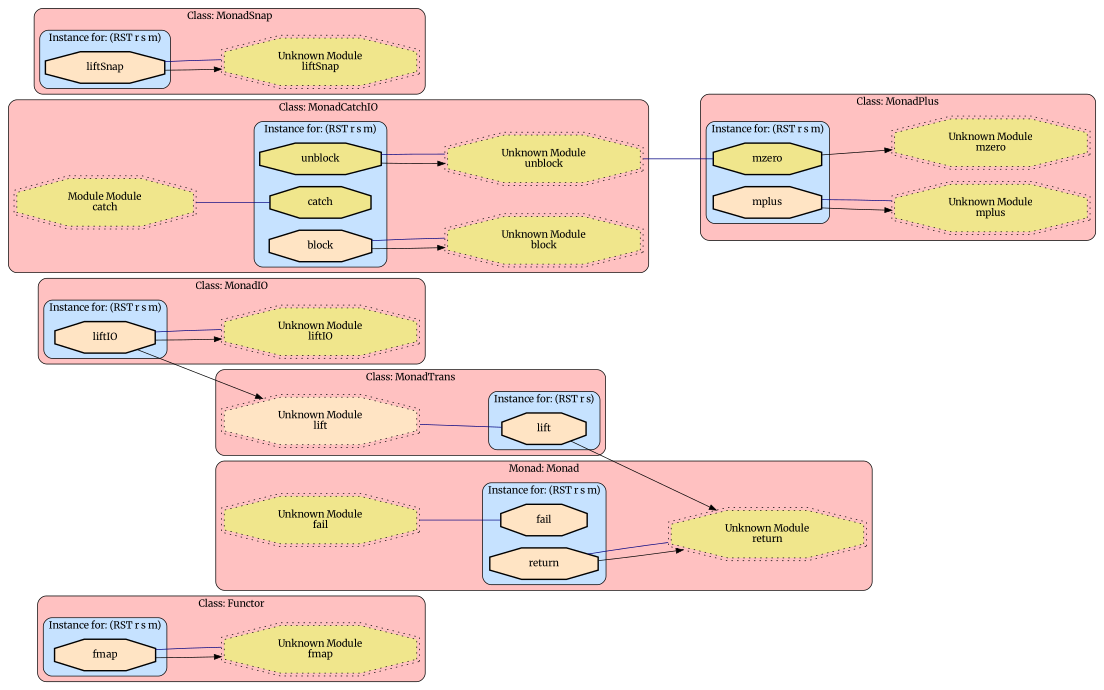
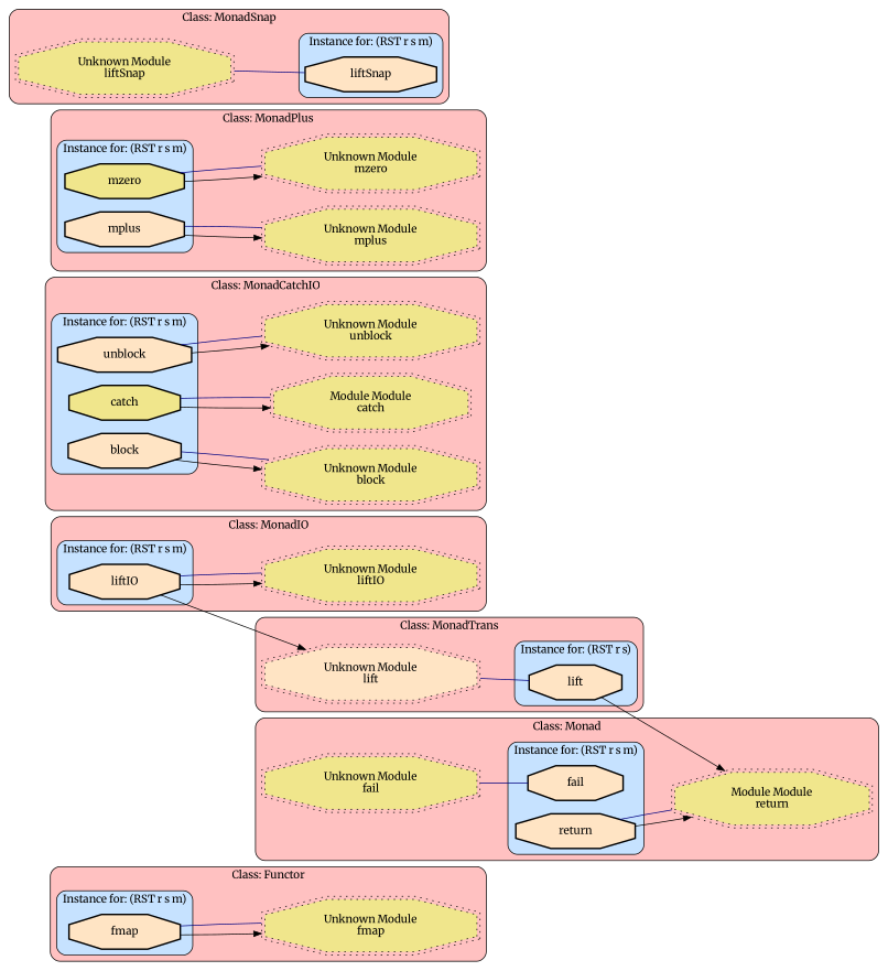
  digraph {
    fontname=Merriweather
    rankdir=LR
    node [fillcolor=khaki fontname=Merriweather margin="0.4,0.1" shape=octagon style="filled,bold"]
    edge [color=black fontname=Merriweather penwidth=1]
    n1 [fillcolor=bisque label=fmap]
    n2 [label="Unknown Module\nfmap" shape=doubleoctagon style="filled,dotted"]
    n3 [fillcolor=bisque label=fail]
    n4 [fillcolor=bisque label=return]
    n5 [label="Unknown Module\nfail" shape=doubleoctagon style="filled,dotted"]
-   n6 [label="Unknown Module\nreturn" shape=doubleoctagon style="filled,dotted"]
+   n6 [label="Module Module\nreturn" shape=doubleoctagon style="filled,dotted"]
    n7 [fillcolor=bisque label=block]
    n8 [label=catch]
-   n9 [label=unblock]
+   n9 [fillcolor=bisque label=unblock]
    n10 [label="Unknown Module\nblock" shape=doubleoctagon style="filled,dotted"]
    n11 [label="Module Module\ncatch" shape=doubleoctagon style="filled,dotted"]
    n12 [label="Unknown Module\nunblock" shape=doubleoctagon style="filled,dotted"]
    n13 [fillcolor=bisque label=liftIO]
    n14 [label="Unknown Module\nliftIO" shape=doubleoctagon style="filled,dotted"]
    n15 [fillcolor=bisque label=mplus]
    n16 [label=mzero]
    n17 [label="Unknown Module\nmplus" shape=doubleoctagon style="filled,dotted"]
    n18 [label="Unknown Module\nmzero" shape=doubleoctagon style="filled,dotted"]
    n19 [fillcolor=bisque label=liftSnap]
    n20 [label="Unknown Module\nliftSnap" shape=doubleoctagon style="filled,dotted"]
    n21 [fillcolor=bisque label=lift]
    n22 [fillcolor=bisque label="Unknown Module\nlift" shape=doubleoctagon style="filled,dotted"]
    subgraph cluster_1 {
      fillcolor=rosybrown1
      label="Class: Functor"
      style="filled,rounded"
      n2
      subgraph cluster_2 {
        fillcolor=slategray1
        label="Instance for: (RST r s m)"
        style="filled,rounded"
        n1
      }
    }
    subgraph cluster_3 {
      fillcolor=rosybrown1
-     label="Monad: Monad"
+     label="Class: Monad"
      style="filled,rounded"
      n5
      n6
      subgraph cluster_4 {
        fillcolor=slategray1
        label="Instance for: (RST r s m)"
        style="filled,rounded"
        n3
        n4
      }
    }
    subgraph cluster_5 {
      fillcolor=rosybrown1
      label="Class: MonadCatchIO"
      style="filled,rounded"
      n10
      n11
      n12
      subgraph cluster_6 {
        fillcolor=slategray1
        label="Instance for: (RST r s m)"
        style="filled,rounded"
        n7
        n8
        n9
      }
    }
    subgraph cluster_7 {
      fillcolor=rosybrown1
      label="Class: MonadIO"
      style="filled,rounded"
      n14
      subgraph cluster_8 {
        fillcolor=slategray1
        label="Instance for: (RST r s m)"
        style="filled,rounded"
        n13
      }
    }
    subgraph cluster_9 {
      fillcolor=rosybrown1
      label="Class: MonadPlus"
      style="filled,rounded"
      n17
      n18
      subgraph cluster_10 {
        fillcolor=slategray1
        label="Instance for: (RST r s m)"
        style="filled,rounded"
        n15
        n16
      }
    }
    subgraph cluster_11 {
      fillcolor=rosybrown1
      label="Class: MonadSnap"
      style="filled,rounded"
      n20
      subgraph cluster_12 {
        fillcolor=slategray1
        label="Instance for: (RST r s m)"
        style="filled,rounded"
        n19
      }
    }
    subgraph cluster_13 {
      fillcolor=rosybrown1
      label="Class: MonadTrans"
      style="filled,rounded"
      n22
      subgraph cluster_14 {
        fillcolor=slategray1
        label="Instance for: (RST r s)"
        style="filled,rounded"
        n21
      }
    }
    n1 -> n2
    n2 -> n1 [color=navy dir=none]
    n4 -> n6
    n5 -> n3 [color=navy dir=none]
    n6 -> n4 [color=navy dir=none]
    n7 -> n10
+   n8 -> n11
    n9 -> n12
    n10 -> n7 [color=navy dir=none]
    n11 -> n8 [color=navy dir=none]
    n12 -> n9 [color=navy dir=none]
    n13 -> n14
    n13 -> n22
    n14 -> n13 [color=navy dir=none]
    n15 -> n17
    n16 -> n18
    n17 -> n15 [color=navy dir=none]
-   n12 -> n16 [color=navy dir=none]
-   n19 -> n20
+   n18 -> n16 [color=navy dir=none]
    n20 -> n19 [color=navy dir=none]
    n21 -> n6
    n22 -> n21 [color=navy dir=none]
  }
